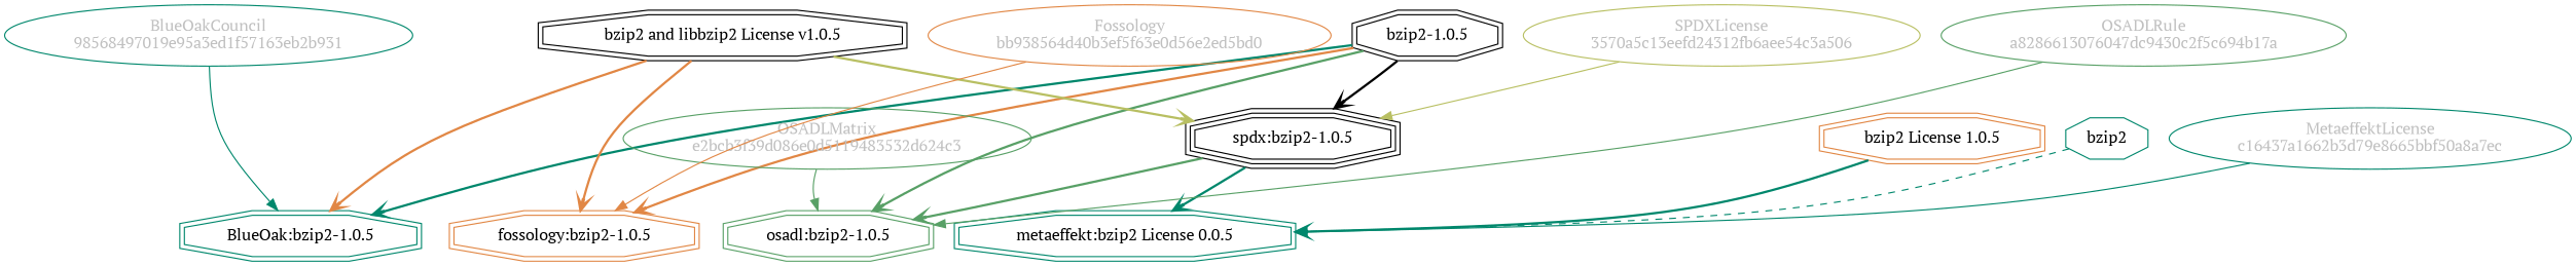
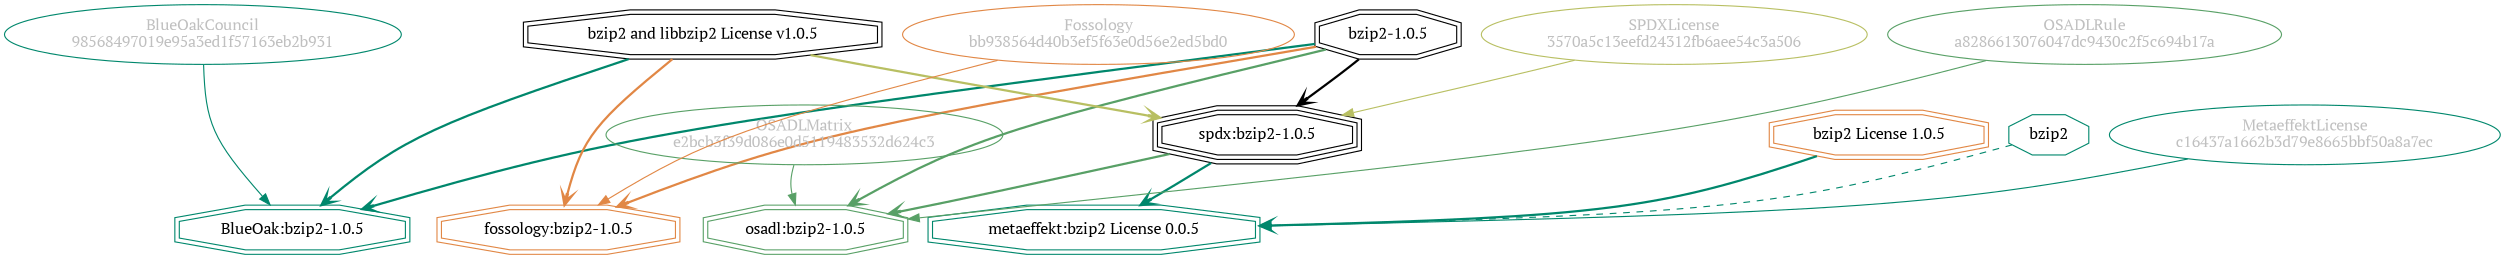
  strict digraph {
    fontname="PT Serif"
    splines=curved
    node [color="#00876c" fontname="PT Serif" shape=doubleoctagon]
    edge [color="#00876c" fontname="PT Serif" weight=0.7 arrowhead=vee style=bold]
    n1 [color="#b8bf62" fillcolor="beige;1" fontcolor=gray label="SPDXLicense\n3570a5c13eefd24312fb6aee54c3a506" shape=ellipse]
    n2 [label="spdx:bzip2-1.0.5" shape=tripleoctagon color=""]
    n3 [color="#58a066" label="osadl:bzip2-1.0.5"]
    n4 [label="metaeffekt:bzip2 License 0.0.5"]
    n5 [label="bzip2-1.0.5" color=""]
    n6 [label="BlueOak:bzip2-1.0.5"]
    n7 [color="#e18745" label="fossology:bzip2-1.0.5"]
    n8 [label="bzip2 and libbzip2 License v1.0.5" color=""]
    n9 [fillcolor="beige;1" fontcolor=gray label="BlueOakCouncil\n98568497019e95a3ed1f57163eb2b931" shape=ellipse]
    n10 [color="#58a066" fillcolor="beige;1" fontcolor=gray label="OSADLRule\na8286613076047dc9430c2f5c694b17a" shape=ellipse]
    n11 [color="#58a066" fillcolor="beige;1" fontcolor=gray label="OSADLMatrix\ne2bcb3f39d086e0d5119483532d624c3" shape=ellipse]
    n12 [color="#e18745" fillcolor="beige;1" fontcolor=gray label="Fossology\nbb938564d40b3ef5f63e0d56e2ed5bd0" shape=ellipse]
    n13 [label=bzip2 shape=octagon]
    n14 [fillcolor="beige;1" fontcolor=gray label="MetaeffektLicense\nc16437a1662b3d79e8665bbf50a8a7ec" shape=ellipse]
    n15 [color="#e18745" label="bzip2 License 1.0.5"]
    n1 -> n2 [color="#b8bf62" weight=0.5 arrowhead="" style=""]
    n2 -> n3 [color="#58a066"]
    n2 -> n4
    n5 -> n2 [color=""]
    n5 -> n3 [color="#58a066"]
    n5 -> n6
    n5 -> n7 [color="#e18745"]
    n8 -> n2 [color="#b8bf62"]
-   n8 -> n6 [color="#e18745"]
+   n8 -> n6
    n8 -> n7 [color="#e18745"]
    n9 -> n6 [weight=0.5 arrowhead="" style=""]
    n10 -> n3 [color="#58a066" weight=0.5 arrowhead="" style=""]
    n11 -> n3 [color="#58a066" weight=0.5 arrowhead="" style=""]
    n12 -> n7 [color="#e18745" weight=0.5 arrowhead="" style=""]
    n13 -> n4 [style=dashed weight=0.5]
    n14 -> n4 [weight=0.5 arrowhead="" style=""]
    n15 -> n4
  }
